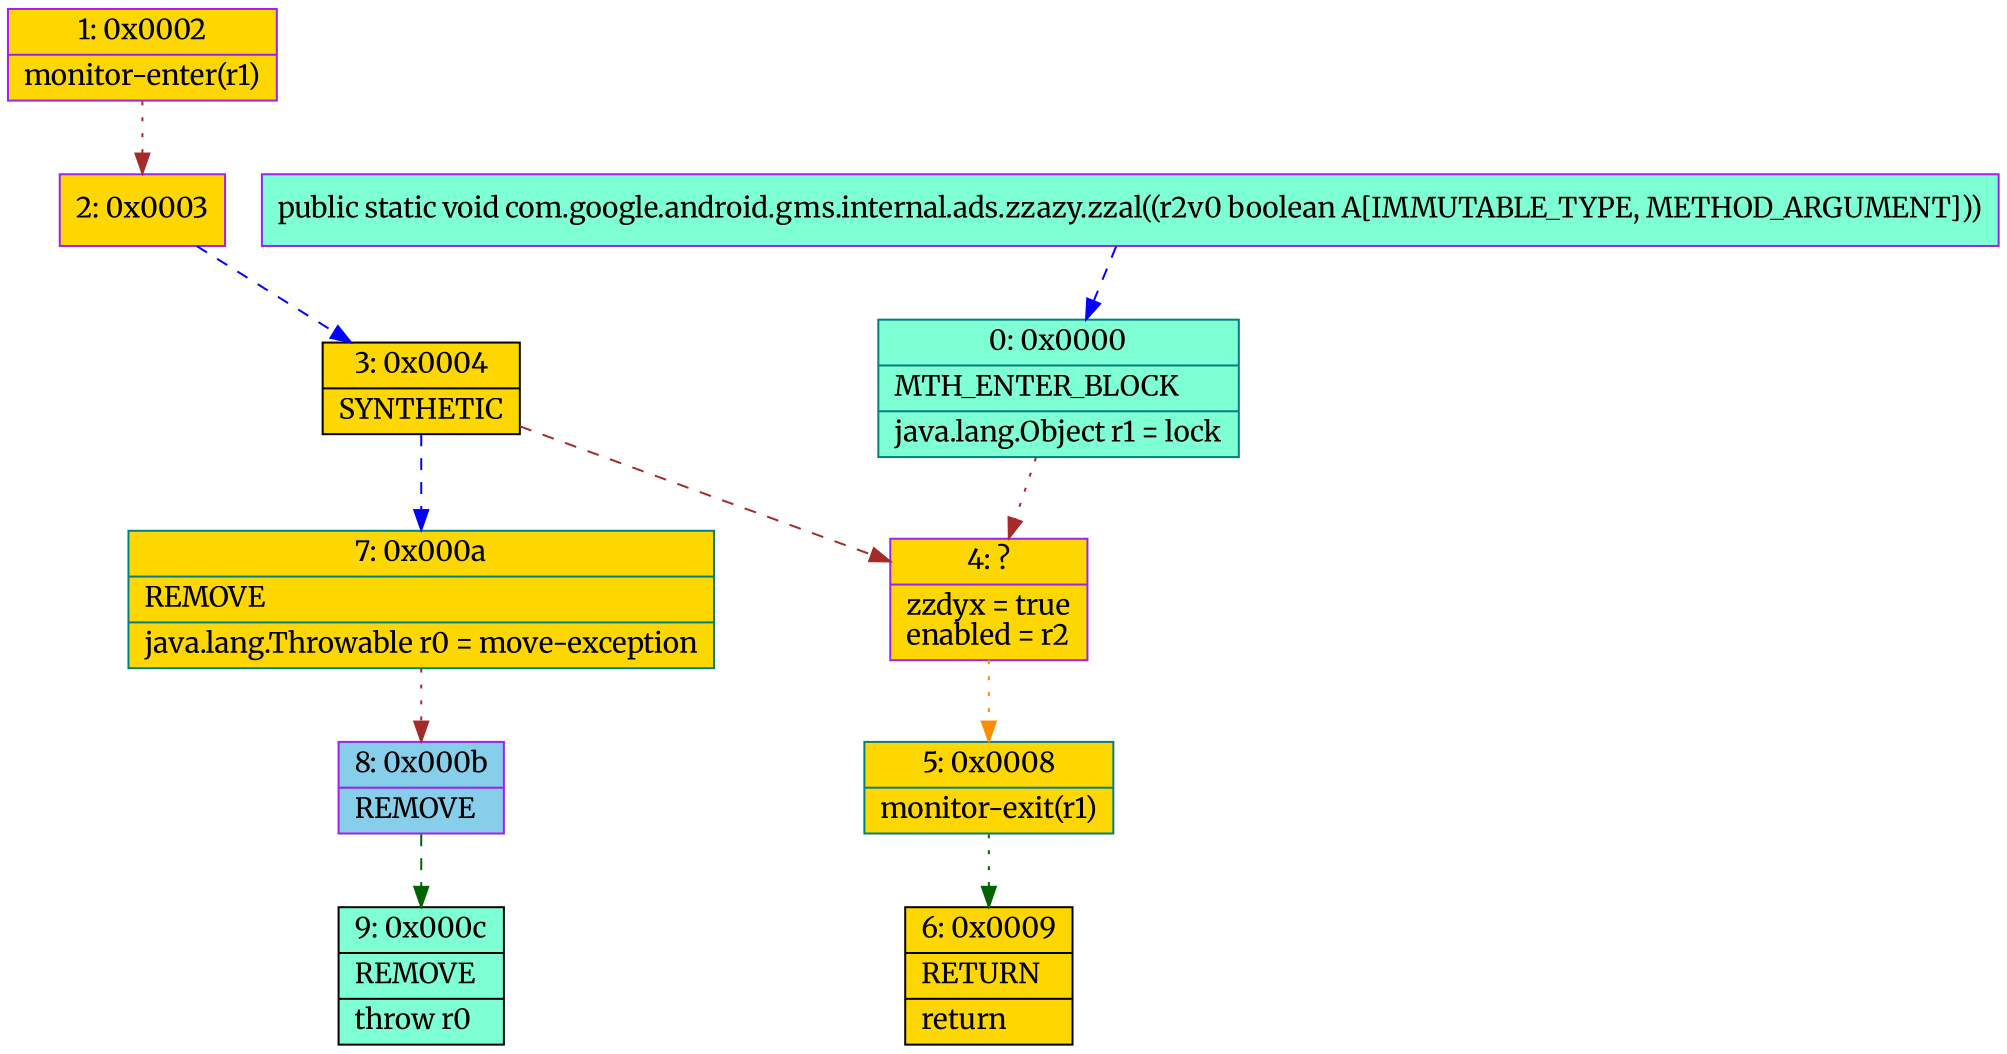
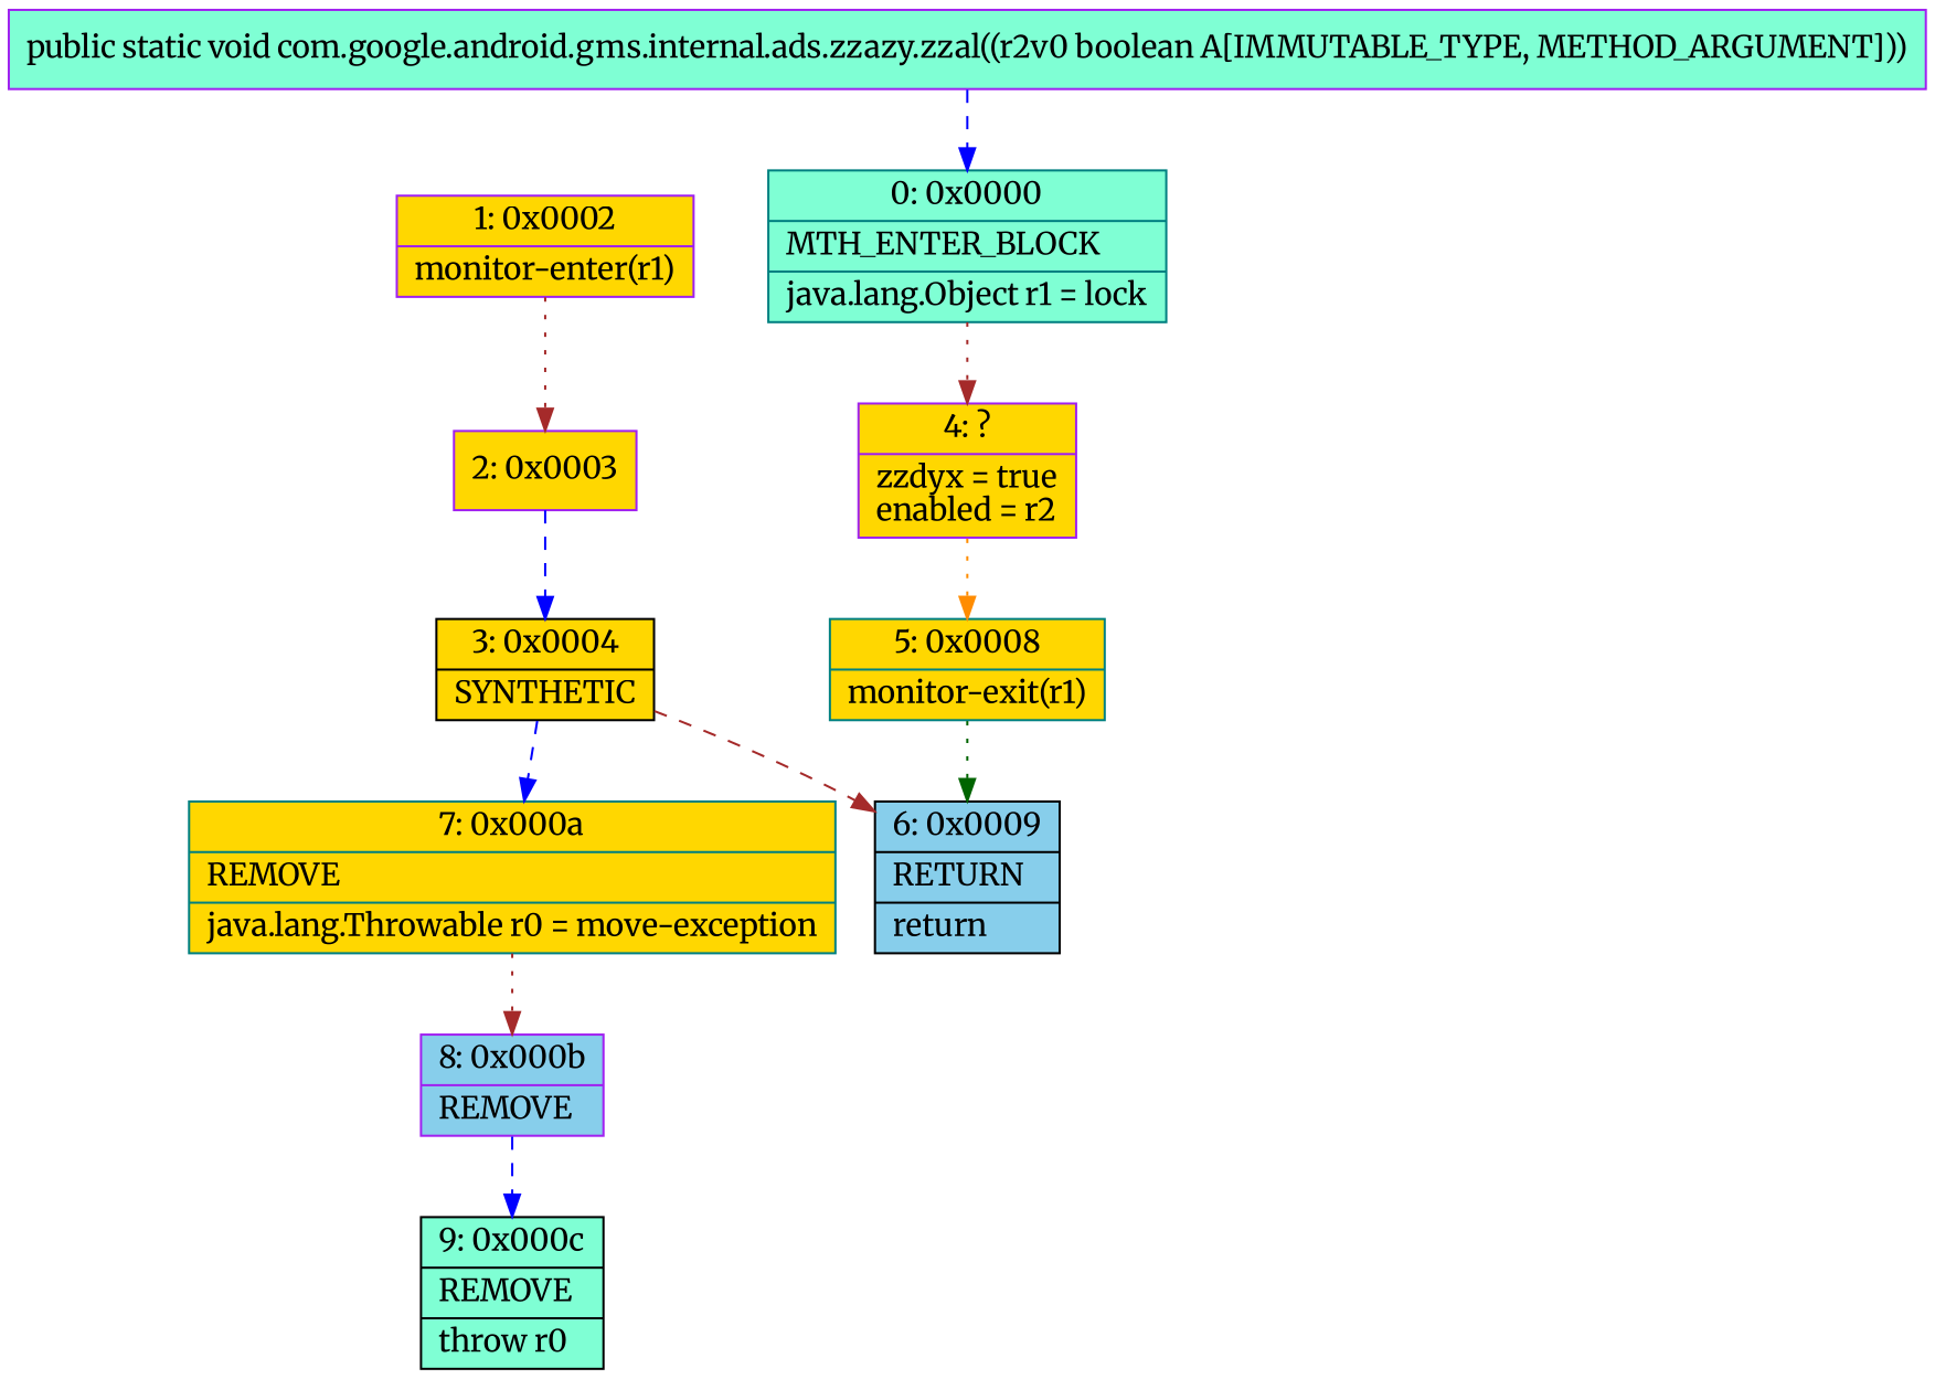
  digraph {
    fontname=Merriweather
    node [color=purple fillcolor=gold fontname=Merriweather shape=record style=filled]
    edge [color=brown fontname=Merriweather style=dotted]
    n1 [color=teal fillcolor=aquamarine label="{0\:\ 0x0000|MTH_ENTER_BLOCK\l|java.lang.Object r1 = lock\l}"]
    n2 [label="{4\:\ ?|zzdyx = true\lenabled = r2\l}"]
    n3 [label="{1\:\ 0x0002|monitor\-enter(r1)\l}"]
    n4 [label="{2\:\ 0x0003}"]
    n5 [color=black label="{3\:\ 0x0004|SYNTHETIC\l}"]
    n6 [color=teal label="{7\:\ 0x000a|REMOVE\l|java.lang.Throwable r0 = move\-exception\l}"]
    n7 [color=teal label="{5\:\ 0x0008|monitor\-exit(r1)\l}"]
    n8 [fillcolor=skyblue label="{8\:\ 0x000b|REMOVE\l}"]
-   n9 [color=black label="{6\:\ 0x0009|RETURN\l|return\l}"]
+   n9 [color=black fillcolor=skyblue label="{6\:\ 0x0009|RETURN\l|return\l}"]
    n10 [color=black fillcolor=aquamarine label="{9\:\ 0x000c|REMOVE\l|throw r0\l}"]
    n11 [fillcolor=aquamarine label="{public static void com.google.android.gms.internal.ads.zzazy.zzal((r2v0 boolean A[IMMUTABLE_TYPE, METHOD_ARGUMENT])) }"]
    n1 -> n2
    n2 -> n7 [color=darkorange]
    n3 -> n4
    n4 -> n5 [color=blue style=dashed]
-   n5 -> n2 [style=dashed]
+   n5 -> n9 [style=dashed]
    n5 -> n6 [color=blue style=dashed]
    n6 -> n8
    n7 -> n9 [color=darkgreen]
-   n8 -> n10 [color=darkgreen style=dashed]
+   n8 -> n10 [color=blue style=dashed]
    n11 -> n1 [color=blue style=dashed]
  }
